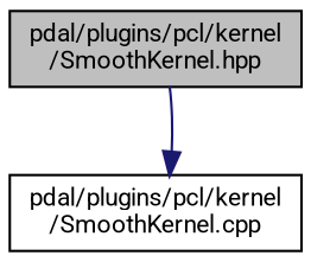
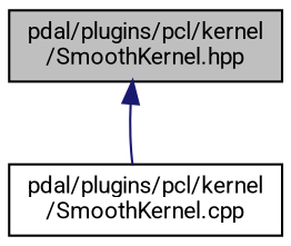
  digraph {
    fontname=Roboto
    node [color=black fontname=Roboto fontsize=10 shape=record style=filled]
    n1 [fillcolor=grey75 fontcolor=black height=0.2 label="pdal/plugins/pcl/kernel\l/SmoothKernel.hpp" width=0.4]
    n2 [fillcolor=white height=0.2 label="pdal/plugins/pcl/kernel\l/SmoothKernel.cpp" width=0.4]
-   n2 -> n1 [color=midnightblue dir=back fontname=Roboto fontsize=10 labelfontname=Helvetica labelfontsize=10 style=solid]
+   n1 -> n2 [color=midnightblue dir=back fontname=Roboto fontsize=10 labelfontname=Helvetica labelfontsize=10 style=solid]
  }
